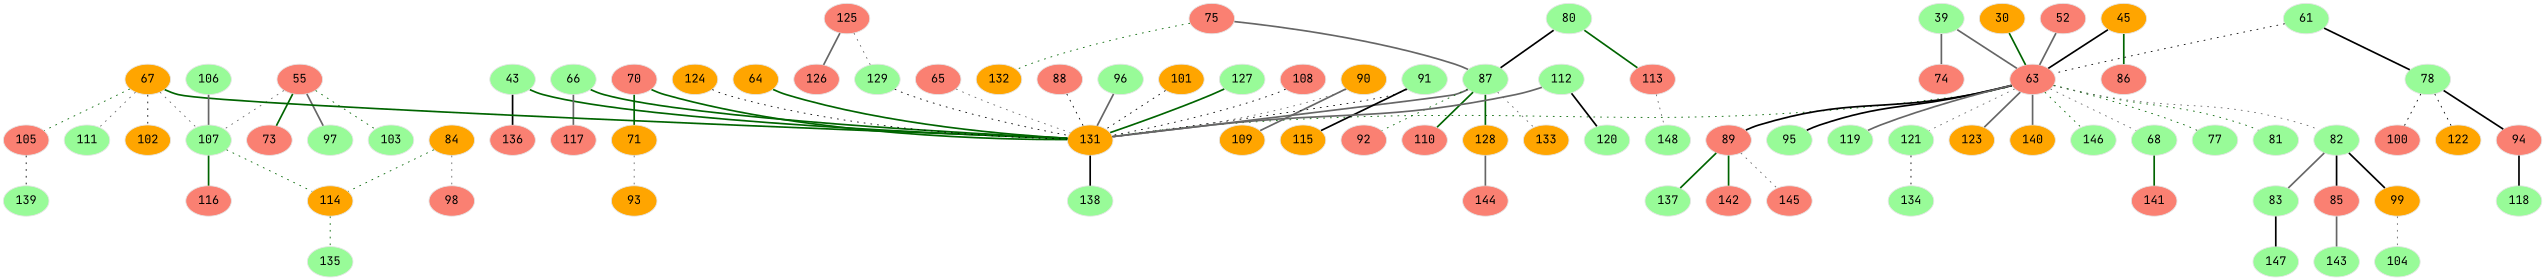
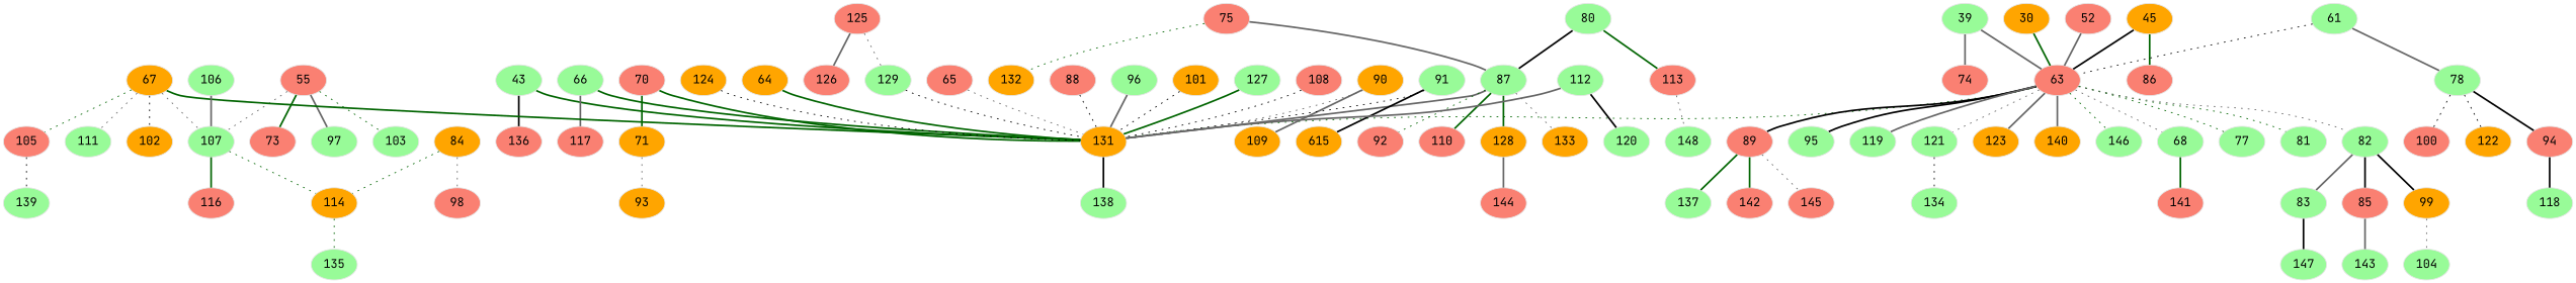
  graph {
    fontname="JetBrains Mono"
    node [color=gray90 fillcolor=palegreen fontname="JetBrains Mono" style=filled]
    edge [color=gray40 fontname="JetBrains Mono" style=bold]
    63 [fillcolor=salmon super="+13+10+15+49+21+33+9+26"]
    131 [fillcolor=orange super="+2+14+130+41+58+50+42+62+51+25"]
    68
    77
    81
    82 [super="+35+54+44"]
    89 [fillcolor=salmon super="+47"]
    95
    119
    121 [super="+16"]
    123 [fillcolor=orange]
    140 [fillcolor=orange]
    146
    30 [fillcolor=orange]
    39
    74 [fillcolor=salmon]
    138
    43
    136 [fillcolor=salmon]
    45 [fillcolor=orange]
    86 [fillcolor=salmon]
    52 [fillcolor=salmon]
    55 [fillcolor=salmon]
    73 [fillcolor=salmon]
    97
    103
    107 [super="+34+56"]
    114 [fillcolor=orange super="+59"]
    116 [fillcolor=salmon]
    61
    78
    94 [fillcolor=salmon]
    100 [fillcolor=salmon]
    122 [fillcolor=orange]
    141 [fillcolor=salmon]
    83 [super="+53+76"]
    85 [fillcolor=salmon]
    99 [fillcolor=orange]
    137
    142 [fillcolor=salmon]
    145 [fillcolor=salmon]
    134
    64 [fillcolor=orange]
    65 [fillcolor=salmon]
    66 [super="+24"]
    117 [fillcolor=salmon]
    67 [fillcolor=orange super="+6"]
    102 [fillcolor=orange]
    105 [fillcolor=salmon]
    111
    139
    70 [fillcolor=salmon]
    71 [fillcolor=orange]
    93 [fillcolor=orange]
    75 [fillcolor=salmon super="+72"]
    87 [super="+69"]
    132 [fillcolor=orange]
    92 [fillcolor=salmon]
    110 [fillcolor=salmon]
    128 [fillcolor=orange]
    133 [fillcolor=orange]
    118
    80
    113 [fillcolor=salmon]
    148
    147
    143
    104
    84 [fillcolor=orange]
    98 [fillcolor=salmon]
    135
    144 [fillcolor=salmon]
    88 [fillcolor=salmon]
    90 [fillcolor=orange]
    109 [fillcolor=orange]
    91 [super="+22+79"]
-   115 [fillcolor=orange]
+   115 [fillcolor=orange label=615]
    96
    101 [fillcolor=orange]
    106 [super="+60"]
    108 [fillcolor=salmon]
    112
    120
    124 [fillcolor=orange]
    125 [fillcolor=salmon]
    126 [fillcolor=salmon]
    129 [super="+40"]
    127
    63 -- 131 [color=darkgreen style=dotted]
    63 -- 68 [style=dotted]
    63 -- 77 [color=darkgreen style=dotted]
    63 -- 81 [color=darkgreen style=dotted]
    63 -- 82 [style=dotted]
    63 -- 89 [color=black]
    63 -- 95 [color=black]
    63 -- 119
    63 -- 121 [style=dotted]
    63 -- 123
    63 -- 140
    63 -- 146 [color=darkgreen style=dotted]
    131 -- 138 [color=black]
    68 -- 141 [color=darkgreen]
    82 -- 83
    82 -- 85 [color=black]
    82 -- 99 [color=black]
    89 -- 137 [color=darkgreen]
    89 -- 142 [color=darkgreen]
    89 -- 145 [style=dotted]
    121 -- 134 [color=black style=dotted]
    30 -- 63 [color=darkgreen]
    39 -- 63
    39 -- 74
    43 -- 131 [color=darkgreen]
    43 -- 136 [color=black]
    45 -- 63 [color=black]
    45 -- 86 [color=darkgreen]
    52 -- 63
    55 -- 73 [color=darkgreen]
    55 -- 97
    55 -- 103 [color=darkgreen style=dotted]
    55 -- 107 [style=dotted]
    107 -- 114 [color=darkgreen style=dotted]
    107 -- 116 [color=darkgreen]
    114 -- 135 [color=darkgreen style=dotted]
    61 -- 63 [color=black style=dotted]
-   61 -- 78 [color=black]
+   61 -- 78
    78 -- 94 [color=black]
    78 -- 100 [color=black style=dotted]
    78 -- 122 [color=black style=dotted]
    94 -- 118 [color=black]
    83 -- 147 [color=black]
    85 -- 143
    99 -- 104 [style=dotted]
    64 -- 131 [color=darkgreen]
    65 -- 131 [style=dotted]
    66 -- 131 [color=darkgreen]
    66 -- 117
    67 -- 131 [color=darkgreen]
    67 -- 107 [style=dotted]
    67 -- 102 [color=black style=dotted]
    67 -- 105 [color=darkgreen style=dotted]
    67 -- 111 [style=dotted]
    105 -- 139 [color=black style=dotted]
    70 -- 131 [color=darkgreen]
    70 -- 71 [color=darkgreen]
    71 -- 93 [style=dotted]
    75 -- 87
    75 -- 132 [color=darkgreen style=dotted]
    87 -- 131
    87 -- 92 [color=darkgreen style=dotted]
    87 -- 110 [color=darkgreen]
    87 -- 128 [color=darkgreen]
    87 -- 133 [style=dotted]
    128 -- 144
    80 -- 87 [color=black]
    80 -- 113 [color=darkgreen]
    113 -- 148 [style=dotted]
    84 -- 114 [color=darkgreen style=dotted]
    84 -- 98 [style=dotted]
    88 -- 131 [color=black style=dotted]
    90 -- 131 [style=dotted]
    90 -- 109
    91 -- 131 [color=black style=dotted]
    91 -- 115 [color=black]
    96 -- 131
    101 -- 131 [color=black style=dotted]
    106 -- 107
    108 -- 131 [color=black style=dotted]
    112 -- 131
    112 -- 120 [color=black]
    124 -- 131 [color=black style=dotted]
    125 -- 126
    125 -- 129 [style=dotted]
    129 -- 131 [color=black style=dotted]
    127 -- 131 [color=darkgreen]
  }
